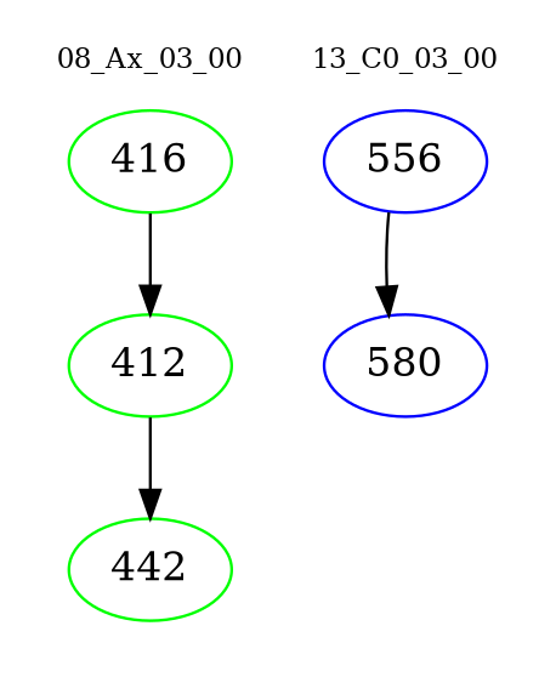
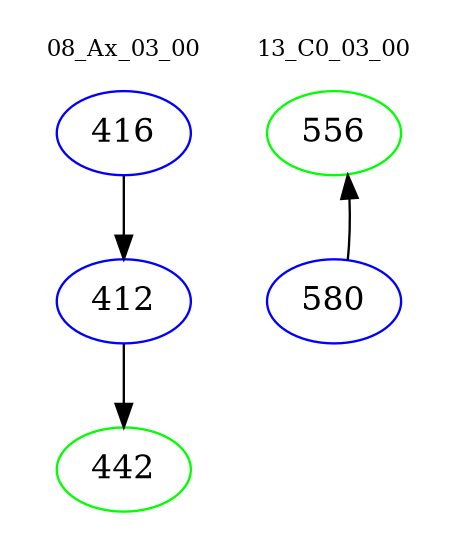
  digraph {
    node [color=green]
    edge [color=black]
-   n1 [label=416]
-   n2 [label=412]
+   n1 [color=blue label=416]
+   n2 [color=blue label=412]
    n3 [label=442]
-   n4 [color=blue label=556]
+   n4 [label=556]
    n5 [color=blue label=580]
    subgraph cluster_1 {
      color=white
      fontsize=10
      label="08_Ax_03_00"
      n1
      n2
      n3
    }
    subgraph cluster_2 {
      color=white
      fontsize=10
      label="13_C0_03_00"
      n4
      n5
    }
    n1 -> n2
    n2 -> n3
-   n4 -> n5
+   n5 -> n4
  }
